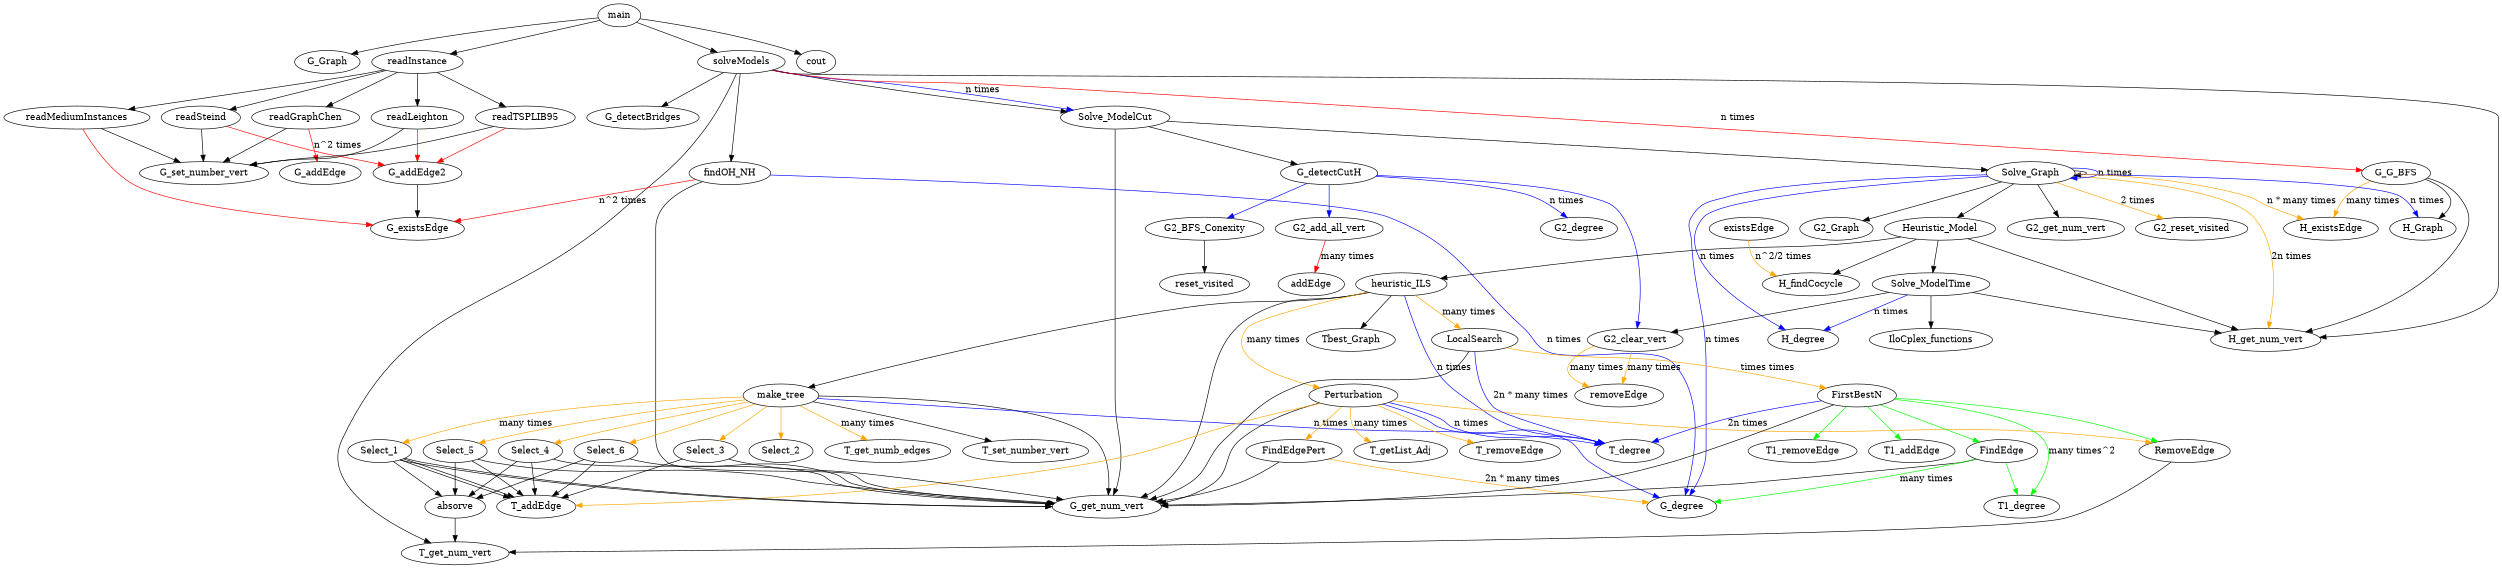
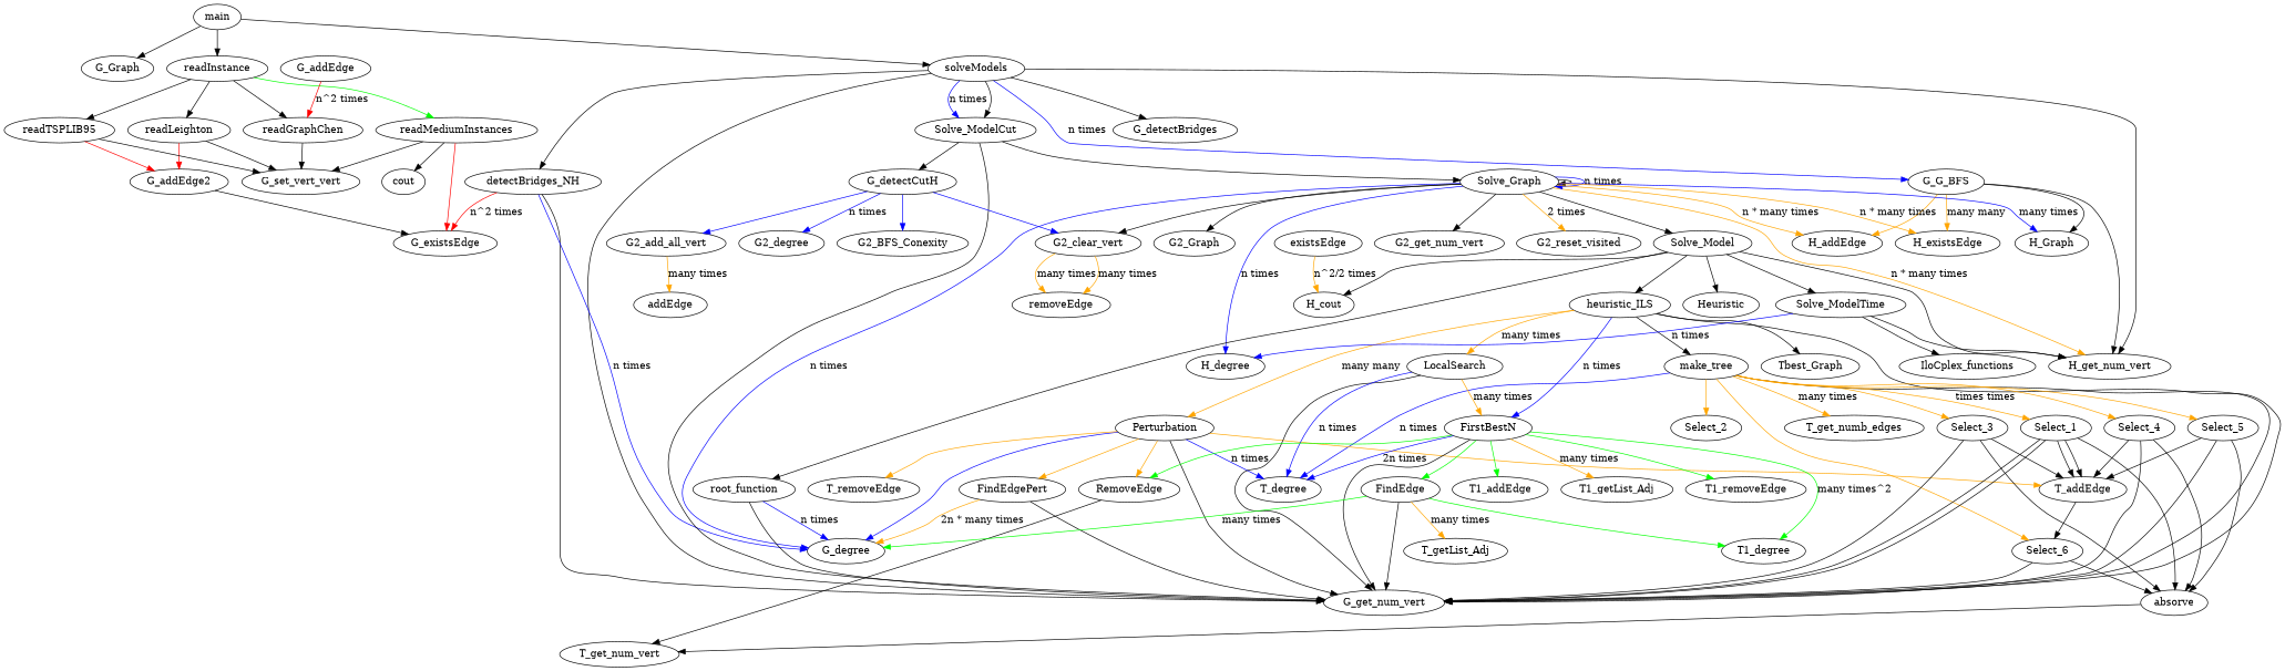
  digraph {
    main
    G_Graph
    readInstance
    solveModels
    cout
    readGraphChen
    readMediumInstances
    readLeighton
-   readSteind
    readTSPLIB95
    G_get_num_vert
    G_detectBridges
-   findOH_NH
+   findOH_NH [label=detectBridges_NH]
    Solve_ModelCut
    H_get_num_vert
    G_G_BFS
-   G_set_number_vert
+   G_set_number_vert [label=G_set_vert_vert]
    G_addEdge
    G_existsEdge
    G_addEdge2
    G_degree
    G_detectCutH
    Solve_Graph
    H_Graph
    H_existsEdge
+   H_addEdge
    G2_degree
    G2_clear_vert
    G2_BFS_Conexity
    G2_add_all_vert
-   Solve_Model [label=Heuristic_Model]
+   Solve_Model
    H_degree
    G2_Graph
    G2_get_num_vert
    G2_reset_visited
    removeEdge
-   reset_visited
    addEdge
+   Heuristic
    heuristic_ILS
-   H_findCocycle
+   H_findCocycle [label=H_cout]
+   root_function
    Solve_ModelTime
    make_tree
    T_degree
    Tbest_Graph
    Perturbation
    LocalSearch
    IloCplex_functions
-   T_set_number_vert
    Select_1
    Select_2
    Select_3
    Select_4
    Select_5
    Select_6
    T_get_numb_edges
    T_addEdge
    T_getList_Adj
    RemoveEdge
    FindEdgePert
    T_removeEdge
    FirstBestN
    existsEdge
    absorve
    T_get_num_vert
+   T1_getList_Adj
    T1_degree
    FindEdge
    T1_removeEdge
    T1_addEdge
    main -> G_Graph
    main -> readInstance
    main -> solveModels
-   main -> cout
+   readMediumInstances -> cout
    readInstance -> readGraphChen
-   readInstance -> readMediumInstances
+   readInstance -> readMediumInstances [color=green]
    readInstance -> readLeighton
-   readInstance -> readSteind
    readInstance -> readTSPLIB95
-   solveModels -> T_get_num_vert
+   solveModels -> G_get_num_vert
    solveModels -> G_detectBridges
    solveModels -> findOH_NH
    solveModels -> Solve_ModelCut
    solveModels -> Solve_ModelCut [color=blue label="n times"]
    solveModels -> H_get_num_vert
-   solveModels -> G_G_BFS [color=red label="n times"]
+   solveModels -> G_G_BFS [color=blue label="n times"]
    readGraphChen -> G_set_number_vert
-   readGraphChen -> G_addEdge [color=red label="n^2 times"]
+   G_addEdge -> readGraphChen [color=red label="n^2 times"]
    readMediumInstances -> G_set_number_vert
    readMediumInstances -> G_existsEdge [color=red]
    readLeighton -> G_set_number_vert
    readLeighton -> G_addEdge2 [color=red]
-   readSteind -> G_set_number_vert
-   readSteind -> G_addEdge2 [color=red]
    readTSPLIB95 -> G_set_number_vert
    readTSPLIB95 -> G_addEdge2 [color=red]
    findOH_NH -> G_get_num_vert
    findOH_NH -> G_existsEdge [color=red label="n^2 times"]
    findOH_NH -> G_degree [color=blue label="n times"]
    Solve_ModelCut -> G_get_num_vert
    Solve_ModelCut -> G_detectCutH
    Solve_ModelCut -> Solve_Graph
    G_G_BFS -> H_get_num_vert
    G_G_BFS -> H_Graph
-   G_G_BFS -> H_existsEdge [color=orange label="many times"]
+   G_G_BFS -> H_existsEdge [color=orange label="many many"]
+   G_G_BFS -> H_addEdge [color=orange]
    G_addEdge2 -> G_existsEdge
    G_detectCutH -> G2_degree [color=blue label="n times"]
    G_detectCutH -> G2_clear_vert [color=blue]
    G_detectCutH -> G2_BFS_Conexity [color=blue]
    G_detectCutH -> G2_add_all_vert [color=blue]
-   Solve_Graph -> H_get_num_vert [color=orange label="2n times"]
+   Solve_Graph -> H_get_num_vert [color=orange label="n * many times"]
    Solve_Graph -> G_degree [color=blue label="n times"]
    Solve_Graph -> Solve_Graph
    Solve_Graph -> Solve_Graph [color=blue label="n times"]
-   Solve_Graph -> H_Graph [color=blue label="n times"]
+   Solve_Graph -> H_Graph [color=blue label="many times"]
    Solve_Graph -> H_existsEdge [color=orange label="n * many times"]
-   Solve_ModelTime -> G2_clear_vert
+   Solve_Graph -> H_addEdge [color=orange label="n * many times"]
+   Solve_Graph -> G2_clear_vert
    Solve_Graph -> Solve_Model
    Solve_Graph -> H_degree [color=blue label="n times"]
    Solve_Graph -> G2_Graph
    Solve_Graph -> G2_get_num_vert
    Solve_Graph -> G2_reset_visited [color=orange label="2 times"]
    G2_clear_vert -> removeEdge [color=orange label="many times"]
    G2_clear_vert -> removeEdge [color=orange label="many times"]
-   G2_BFS_Conexity -> reset_visited
-   G2_add_all_vert -> addEdge [color=red label="many times"]
+   G2_add_all_vert -> addEdge [color=orange label="many times"]
    Solve_Model -> H_get_num_vert
+   Solve_Model -> Heuristic
    Solve_Model -> heuristic_ILS
    Solve_Model -> H_findCocycle
+   Solve_Model -> root_function
    Solve_Model -> Solve_ModelTime
    heuristic_ILS -> G_get_num_vert
    heuristic_ILS -> make_tree
-   heuristic_ILS -> T_degree [color=blue label="n times"]
+   heuristic_ILS -> FirstBestN [color=blue label="n times"]
    heuristic_ILS -> Tbest_Graph
-   heuristic_ILS -> Perturbation [color=orange label="many times"]
+   heuristic_ILS -> Perturbation [color=orange label="many many"]
    heuristic_ILS -> LocalSearch [color=orange label="many times"]
+   root_function -> G_get_num_vert
+   root_function -> G_degree [color=blue label="n times"]
    Solve_ModelTime -> H_get_num_vert
    Solve_ModelTime -> H_degree [color=blue label="n times"]
    Solve_ModelTime -> IloCplex_functions
    make_tree -> G_get_num_vert
    make_tree -> T_degree [color=blue label="n times"]
-   make_tree -> T_set_number_vert
-   make_tree -> Select_1 [color=orange label="many times"]
+   make_tree -> Select_1 [color=orange label="times times"]
    make_tree -> Select_2 [color=orange]
    make_tree -> Select_3 [color=orange]
    make_tree -> Select_4 [color=orange]
    make_tree -> Select_5 [color=orange]
    make_tree -> Select_6 [color=orange]
    make_tree -> T_get_numb_edges [color=orange label="many times"]
    Perturbation -> G_get_num_vert
    Perturbation -> G_degree [color=blue]
    Perturbation -> T_degree [color=blue label="n times"]
    Perturbation -> T_addEdge [color=orange]
-   Perturbation -> T_getList_Adj [color=orange label="many times"]
+   FindEdge -> T_getList_Adj [color=orange label="many times"]
    Perturbation -> RemoveEdge [color=orange]
    Perturbation -> FindEdgePert [color=orange]
    Perturbation -> T_removeEdge [color=orange]
    LocalSearch -> G_get_num_vert
-   LocalSearch -> T_degree [color=blue label="2n * many times"]
-   LocalSearch -> FirstBestN [color=orange label="times times"]
+   LocalSearch -> T_degree [color=blue label="n times"]
+   LocalSearch -> FirstBestN [color=orange label="many times"]
    Select_1 -> G_get_num_vert
    Select_1 -> G_get_num_vert
    Select_1 -> T_addEdge
    Select_1 -> T_addEdge
    Select_1 -> absorve
    Select_3 -> G_get_num_vert
    Select_3 -> T_addEdge
+   Select_3 -> absorve
    Select_4 -> G_get_num_vert
    Select_4 -> T_addEdge
    Select_4 -> absorve
    Select_5 -> G_get_num_vert
    Select_5 -> T_addEdge
    Select_5 -> absorve
    Select_6 -> G_get_num_vert
-   Select_6 -> T_addEdge
+   T_addEdge -> Select_6
    Select_6 -> absorve
    RemoveEdge -> T_get_num_vert
    FindEdgePert -> G_get_num_vert
    FindEdgePert -> G_degree [color=orange label="2n * many times"]
    FirstBestN -> G_get_num_vert
    FirstBestN -> T_degree [color=blue label="2n times"]
    FirstBestN -> RemoveEdge [color=green]
+   FirstBestN -> T1_getList_Adj [color=orange label="many times"]
    FirstBestN -> T1_degree [color=green label="many times^2"]
    FirstBestN -> FindEdge [color=green]
    FirstBestN -> T1_removeEdge [color=green]
    FirstBestN -> T1_addEdge [color=green]
    existsEdge -> H_findCocycle [color=orange label="n^2/2 times"]
    absorve -> T_get_num_vert
    FindEdge -> G_get_num_vert
    FindEdge -> G_degree [color=green label="many times"]
    FindEdge -> T1_degree [color=green]
  }
